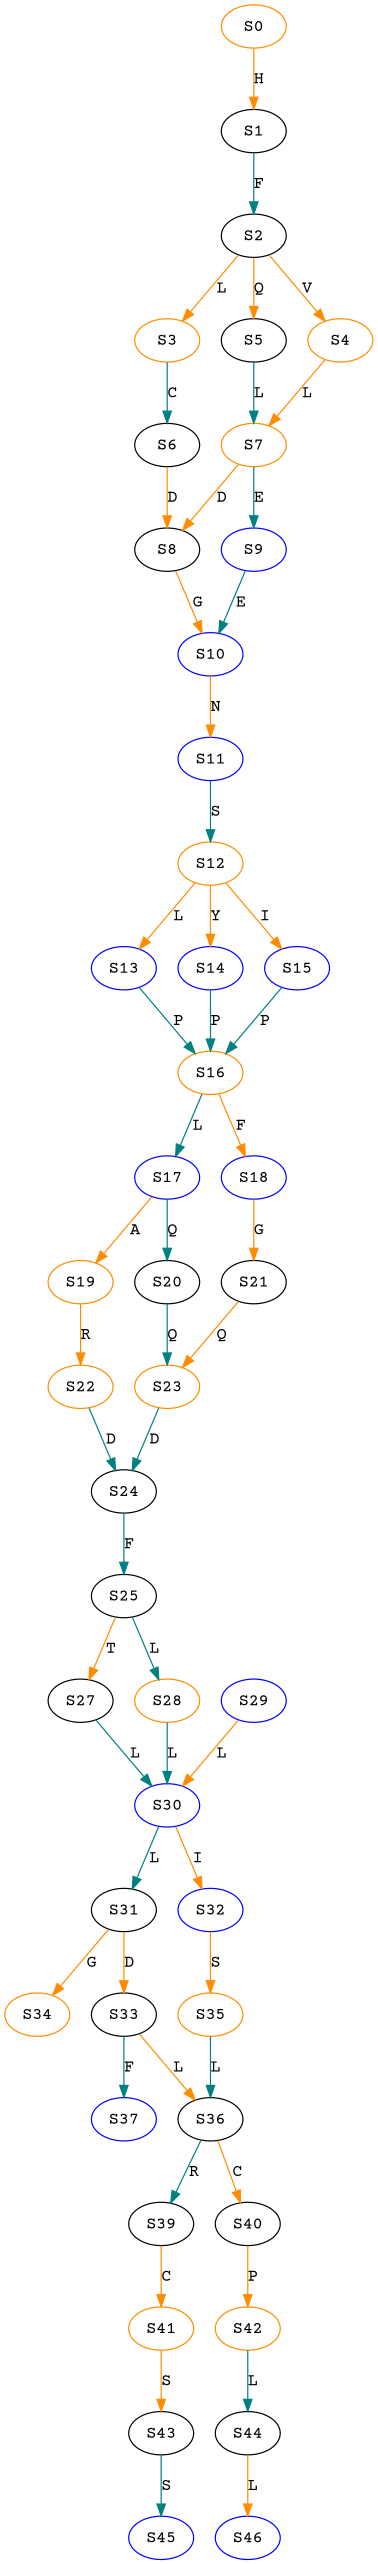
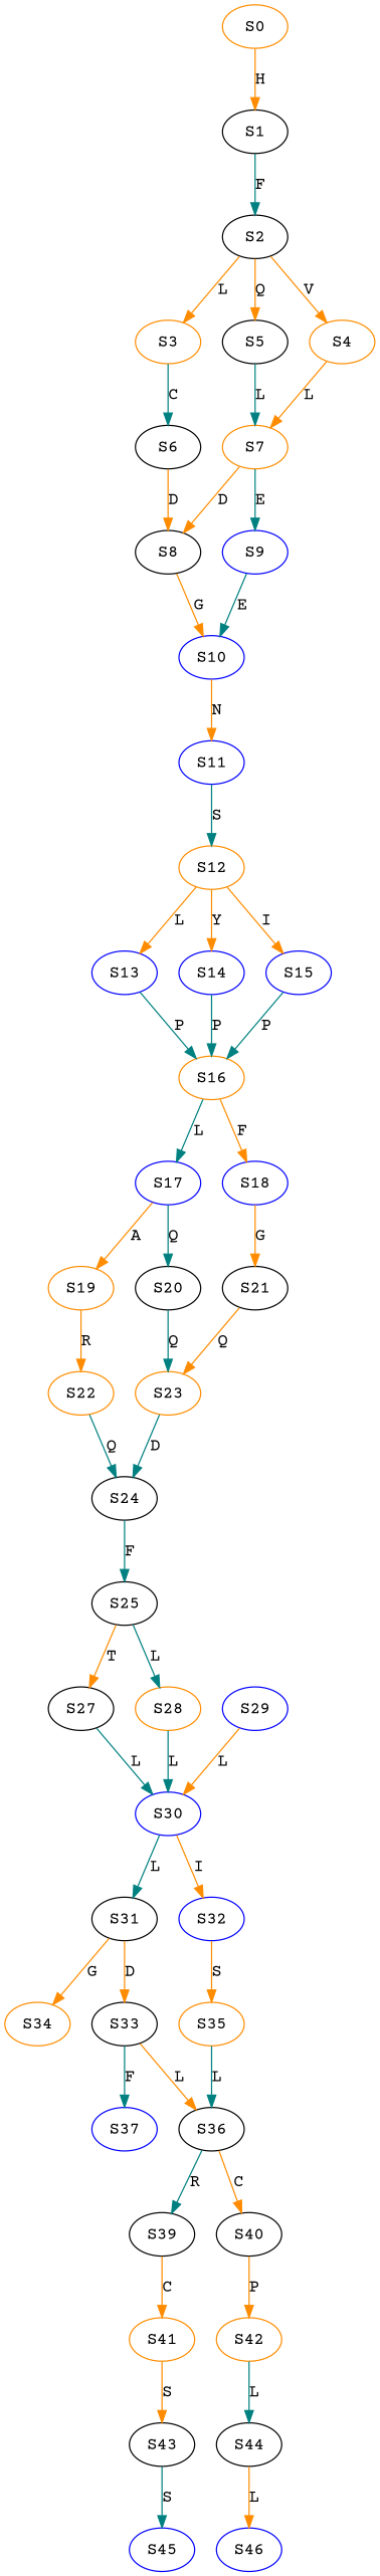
  strict digraph {
    fontname="Courier Prime"
    node [color=black fontname="Courier Prime"]
    edge [color=darkorange fontname="Courier Prime"]
    S0 [color=darkorange]
    S1
    S2
    S3 [color=darkorange]
    S4 [color=darkorange]
    S5
    S6
    S7 [color=darkorange]
    S8
    S9 [color=blue]
    S10 [color=blue]
    S11 [color=blue]
    S12 [color=darkorange]
    S13 [color=blue]
    S14 [color=blue]
    S15 [color=blue]
    S16 [color=darkorange]
    S17 [color=blue]
    S18 [color=blue]
    S19 [color=darkorange]
    S20
    S21
    S22 [color=darkorange]
    S23 [color=darkorange]
    S24
    S25
    S27
    S28 [color=darkorange]
    S30 [color=blue]
    S29 [color=blue]
    S31
    S32 [color=blue]
    S33
    S34 [color=darkorange]
    S35 [color=darkorange]
    S36
    S37 [color=blue]
    S39
    S40
    S41 [color=darkorange]
    S42 [color=darkorange]
    S43
    S44
    S45 [color=blue]
    S46 [color=blue]
    S0 -> S1 [label=H]
    S1 -> S2 [color=teal label=F]
    S2 -> S3 [label=L]
    S2 -> S4 [label=V]
    S2 -> S5 [label=Q]
    S3 -> S6 [color=teal label=C]
    S4 -> S7 [label=L]
    S5 -> S7 [color=teal label=L]
    S6 -> S8 [label=D]
    S7 -> S8 [label=D]
    S7 -> S9 [color=teal label=E]
    S8 -> S10 [label=G]
    S9 -> S10 [color=teal label=E]
    S10 -> S11 [label=N]
    S11 -> S12 [color=teal label=S]
    S12 -> S13 [label=L]
    S12 -> S14 [label=Y]
    S12 -> S15 [label=I]
    S13 -> S16 [color=teal label=P]
    S14 -> S16 [color=teal label=P]
    S15 -> S16 [color=teal label=P]
    S16 -> S17 [color=teal label=L]
    S16 -> S18 [label=F]
    S17 -> S19 [label=A]
    S17 -> S20 [color=teal label=Q]
    S18 -> S21 [label=G]
    S19 -> S22 [label=R]
    S20 -> S23 [color=teal label=Q]
    S21 -> S23 [label=Q]
-   S22 -> S24 [color=teal label=D]
+   S22 -> S24 [color=teal label=Q]
    S23 -> S24 [color=teal label=D]
    S24 -> S25 [color=teal label=F]
    S25 -> S27 [label=T]
    S25 -> S28 [color=teal label=L]
    S27 -> S30 [color=teal label=L]
    S28 -> S30 [color=teal label=L]
    S30 -> S31 [color=teal label=L]
    S30 -> S32 [label=I]
    S29 -> S30 [label=L]
    S31 -> S33 [label=D]
    S31 -> S34 [label=G]
    S32 -> S35 [label=S]
    S33 -> S36 [label=L]
    S33 -> S37 [color=teal label=F]
    S35 -> S36 [color=teal label=L]
    S36 -> S39 [color=teal label=R]
    S36 -> S40 [label=C]
    S39 -> S41 [label=C]
    S40 -> S42 [label=P]
    S41 -> S43 [label=S]
    S42 -> S44 [color=teal label=L]
    S43 -> S45 [color=teal label=S]
    S44 -> S46 [label=L]
  }
